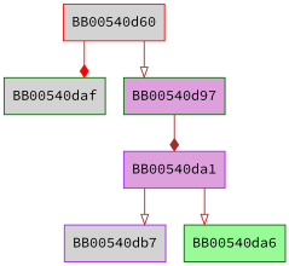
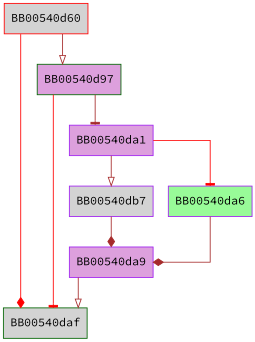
  digraph {
    fontname="Source Code Pro"
    splines=ortho
    node [color=purple fillcolor=lightgrey fontname="Source Code Pro" shape=box style=filled]
    edge [arrowhead=onormal color=brown fontname="Source Code Pro"]
    n1 [color=red label=BB00540d60]
    BB00540daf [color=darkgreen]
    BB00540d97 [color=darkgreen fillcolor=plum]
    BB00540da1 [fillcolor=plum]
    n5 [label=BB00540db7]
-   BB00540da6 [color=darkgreen fillcolor=palegreen]
+   BB00540da6 [fillcolor=palegreen]
+   BB00540da9 [fillcolor=plum]
    n1 -> BB00540daf [arrowhead=diamond color=red]
    n1 -> BB00540d97
-   BB00540d97 -> BB00540da1 [arrowhead=diamond]
+   BB00540d97 -> BB00540daf [arrowhead=tee color=red]
+   BB00540d97 -> BB00540da1 [arrowhead=tee]
    BB00540da1 -> n5
-   BB00540da1 -> BB00540da6 [color=red]
+   BB00540da1 -> BB00540da6 [arrowhead=tee color=red]
+   n5 -> BB00540da9 [arrowhead=diamond]
+   BB00540da6 -> BB00540da9 [arrowhead=diamond]
+   BB00540da9 -> BB00540daf
  }
